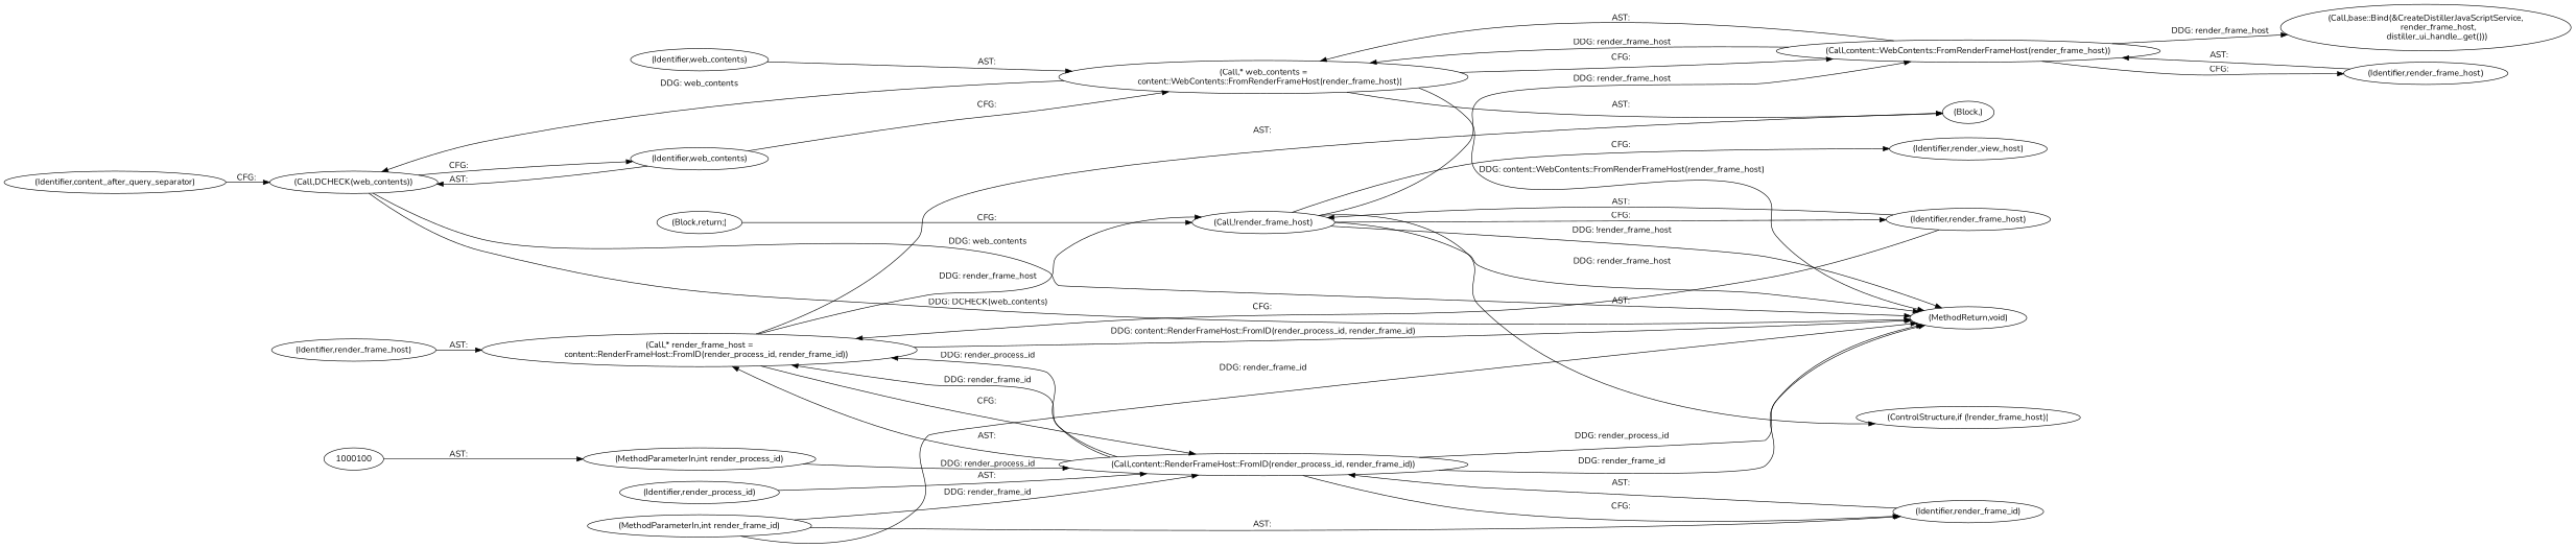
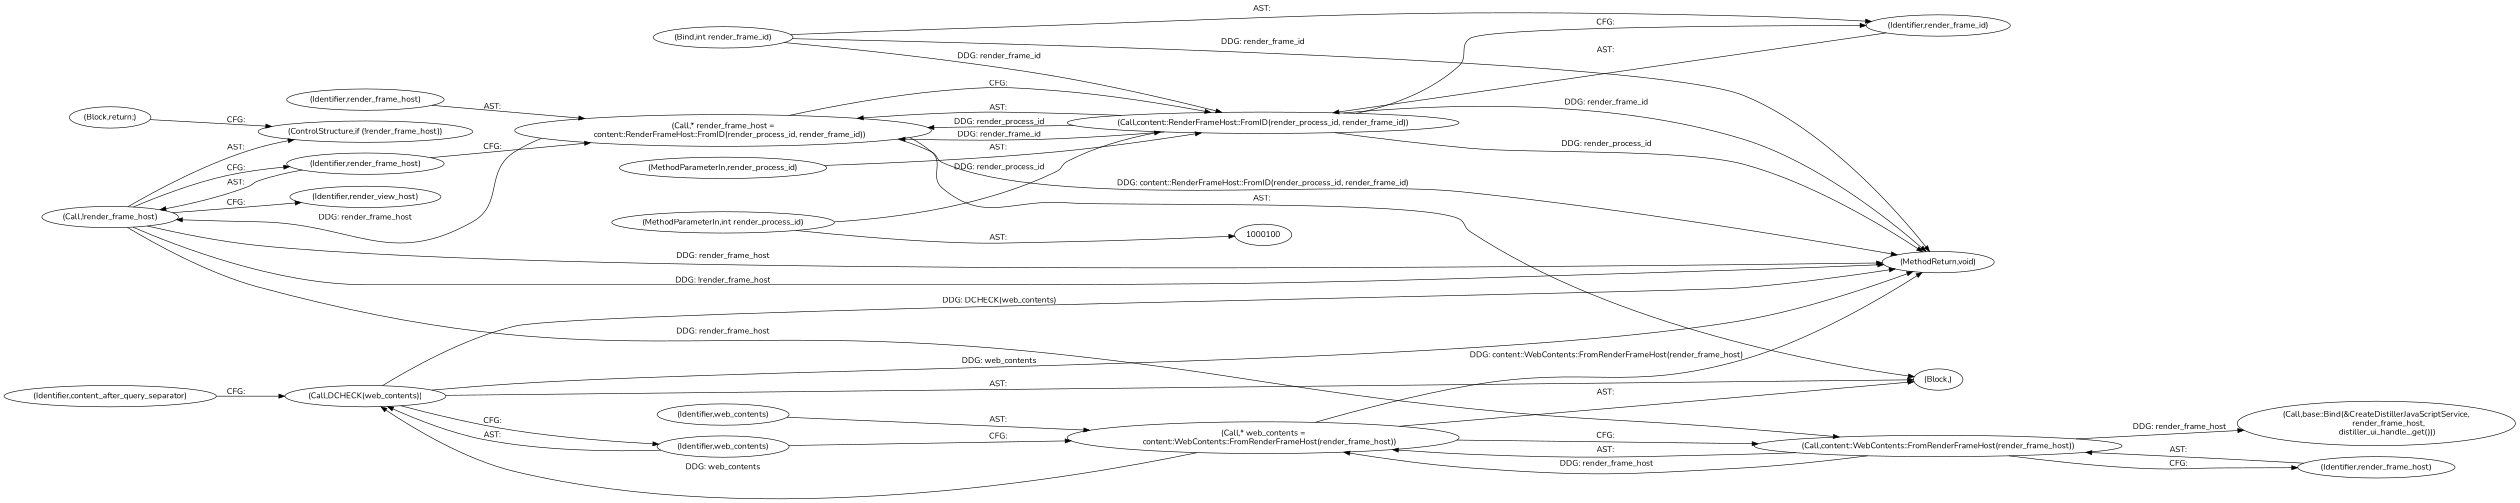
  digraph {
    fontname=Nunito
    rankdir=LR
    node [fontname=Nunito]
    edge [fontname=Nunito]
    n1 [label="(Call,DCHECK(web_contents))"]
    n2 [label="(Block,)"]
    n3 [label="(MethodReturn,void)"]
    n4 [label="(Identifier,web_contents)"]
    n5 [label="(Call,* web_contents =\n      content::WebContents::FromRenderFrameHost(render_frame_host))"]
    n6 [label="(Call,content::WebContents::FromRenderFrameHost(render_frame_host))"]
    n7 [label="(Call,base::Bind(&CreateDistillerJavaScriptService,\n           render_frame_host,\n          distiller_ui_handle_.get()))"]
    n8 [label="(Identifier,render_frame_host)"]
    n9 [label="(Call,!render_frame_host)"]
    n10 [label="(Identifier,render_frame_host)"]
    n11 [label="(ControlStructure,if (!render_frame_host))"]
    n12 [label="(Identifier,render_view_host)"]
    n13 [label="(Call,* render_frame_host =\n      content::RenderFrameHost::FromID(render_process_id, render_frame_id))"]
    n14 [label="(Call,content::RenderFrameHost::FromID(render_process_id, render_frame_id))"]
    n15 [label="(Identifier,render_frame_id)"]
    n16 [label="(MethodParameterIn,int render_process_id)"]
    1000100
-   n18 [label="(MethodParameterIn,int render_frame_id)"]
+   n18 [label="(Bind,int render_frame_id)"]
    n19 [label="(Identifier,content_after_query_separator)"]
    n20 [label="(Identifier,web_contents)"]
    n21 [label="(Block,return;)"]
-   n22 [label="(Identifier,render_process_id)"]
+   n22 [label="(MethodParameterIn,render_process_id)"]
    n23 [label="(Identifier,render_frame_host)"]
+   n1 -> n2 [label="AST: "]
    n1 -> n3 [label="DDG: web_contents"]
    n1 -> n3 [label="DDG: DCHECK(web_contents)"]
    n1 -> n4 [label="CFG: "]
    n4 -> n1 [label="AST: "]
    n4 -> n5 [label="CFG: "]
    n5 -> n1 [label="DDG: web_contents"]
    n5 -> n2 [label="AST: "]
    n5 -> n3 [label="DDG: content::WebContents::FromRenderFrameHost(render_frame_host)"]
    n5 -> n6 [label="CFG: "]
    n6 -> n5 [label="AST: "]
    n6 -> n5 [label="DDG: render_frame_host"]
    n6 -> n7 [label="DDG: render_frame_host"]
    n6 -> n8 [label="CFG: "]
    n8 -> n6 [label="AST: "]
    n9 -> n3 [label="DDG: render_frame_host"]
    n9 -> n3 [label="DDG: !render_frame_host"]
    n9 -> n6 [label="DDG: render_frame_host"]
    n9 -> n10 [label="CFG: "]
    n9 -> n11 [label="AST: "]
    n9 -> n12 [label="CFG: "]
    n10 -> n9 [label="AST: "]
    n10 -> n13 [label="CFG: "]
    n13 -> n2 [label="AST: "]
    n13 -> n3 [label="DDG: content::RenderFrameHost::FromID(render_process_id, render_frame_id)"]
    n13 -> n9 [label="DDG: render_frame_host"]
    n13 -> n14 [label="CFG: "]
    n14 -> n3 [label="DDG: render_process_id"]
    n14 -> n3 [label="DDG: render_frame_id"]
    n14 -> n13 [label="AST: "]
    n14 -> n13 [label="DDG: render_process_id"]
    n14 -> n13 [label="DDG: render_frame_id"]
    n14 -> n15 [label="CFG: "]
    n15 -> n14 [label="AST: "]
    n16 -> n14 [label="DDG: render_process_id"]
-   1000100 -> n16 [label="AST: "]
+   n16 -> 1000100 [label="AST: "]
    n18 -> n3 [label="DDG: render_frame_id"]
    n18 -> n14 [label="DDG: render_frame_id"]
    n18 -> n15 [label="AST: "]
    n19 -> n1 [label="CFG: "]
    n20 -> n5 [label="AST: "]
-   n21 -> n9 [label="CFG: "]
+   n21 -> n11 [label="CFG: "]
    n22 -> n14 [label="AST: "]
    n23 -> n13 [label="AST: "]
  }
